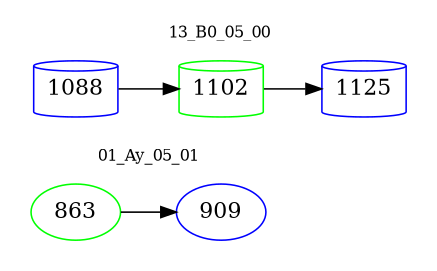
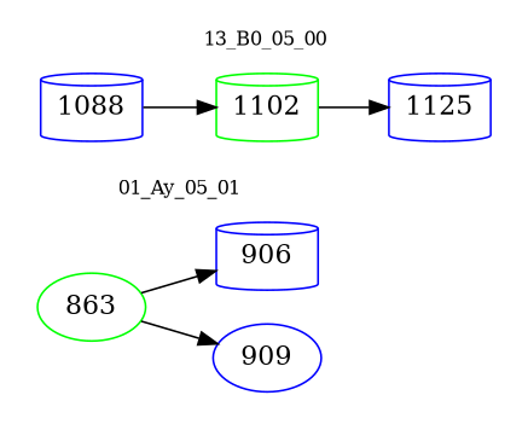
  digraph {
    rankdir=LR
    node [color=blue shape=cylinder]
    edge [color=black]
    n1 [color=green label=863 shape=ellipse]
    n2 [label=909 shape=ellipse]
+   n3 [label=906]
    n4 [color=green label=1102]
    n5 [label=1088]
    n6 [label=1125]
    subgraph cluster_1 {
      color=white
      fontsize=10
      label="01_Ay_05_01"
      n1
      n2
+     n3
    }
    subgraph cluster_2 {
      color=white
      fontsize=10
      label="13_B0_05_00"
      n4
      n5
      n6
    }
    n1 -> n2
+   n1 -> n3
    n4 -> n6
    n5 -> n4
  }
